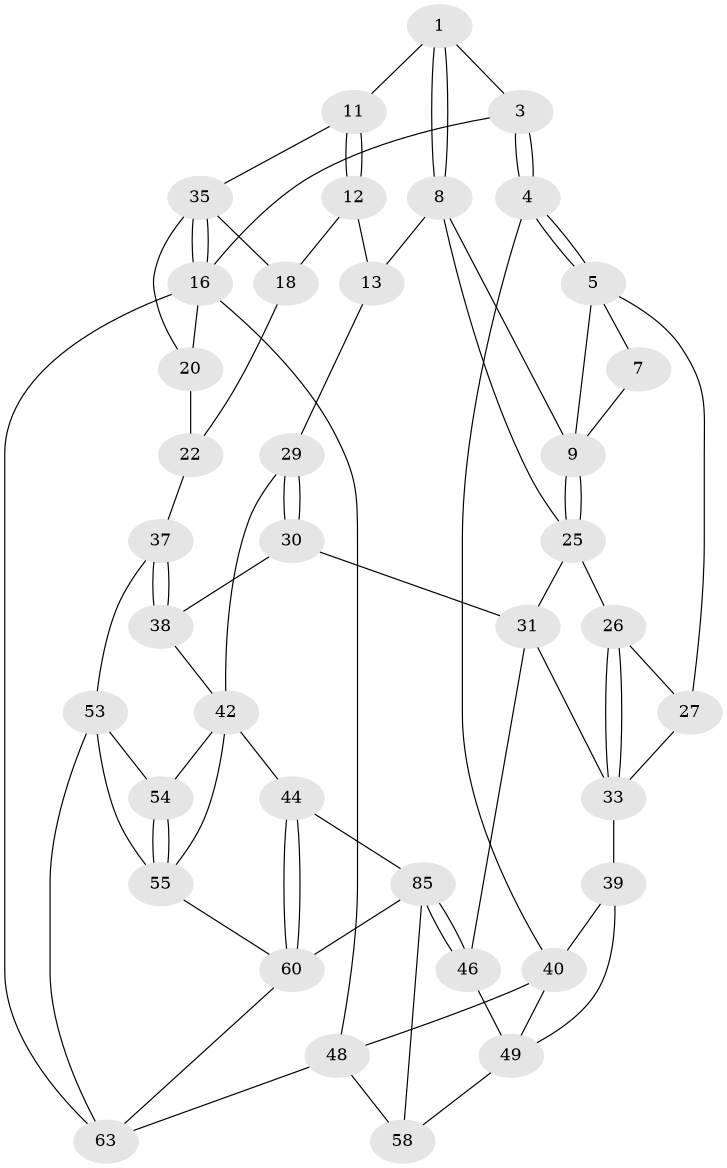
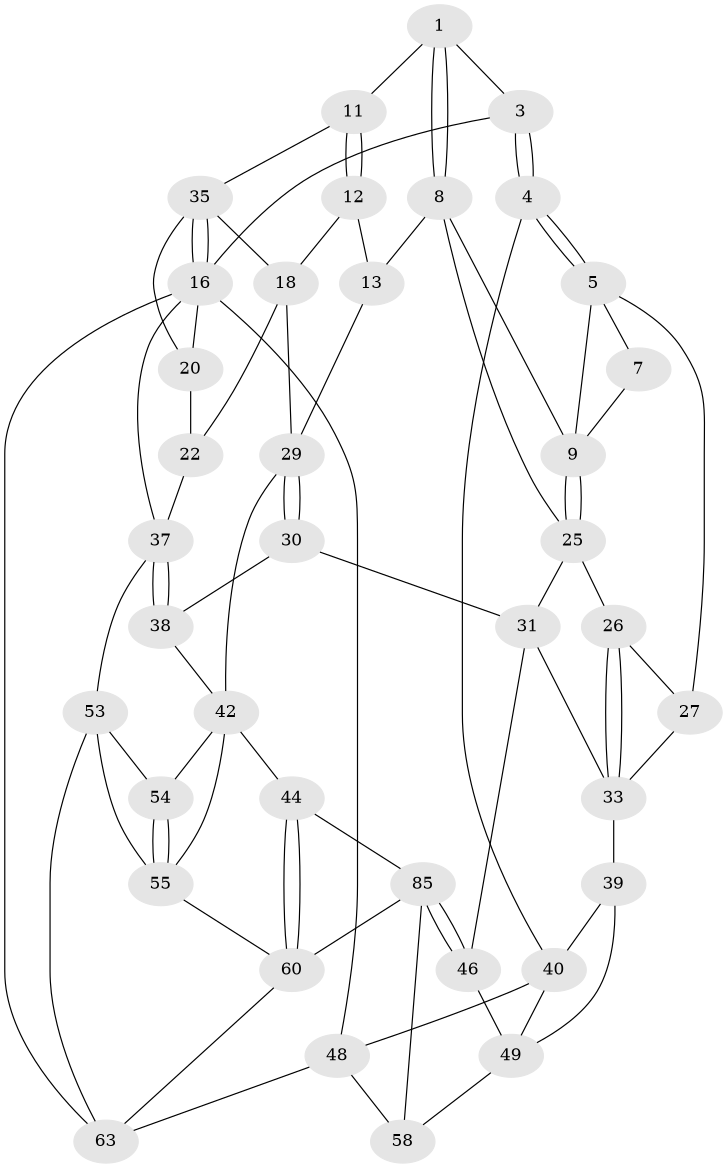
  graph {
    node [color=gray90 style=filled]
    1 [super="+2"]
    3
    8 [super="+14"]
    11
    4
    16 [super="+51"]
    9 [super="+10"]
    13 [super="+24"]
    25 [super="+28"]
    12 [super="+19"]
    n11 [label=35 super="+17"]
    5 [super="+6"]
    40 [super="+47"]
    48 [super="+62"]
    20 [super="+21"]
    37 [super="+52"]
    63 [super="+64"]
    58
    7
    27
    49 [super="+50"]
    33 [super="+34"]
    29 [super="+32"]
    26
    31 [super="+35"]
    18 [super="+23"]
    22 [super="+36"]
    30
    42 [super="+43"]
    38 [super="+41"]
    53 [super="+59"]
    46
    39
    54
    55 [super="+56"]
    44
    n37 [label=85 super="+57"]
    60 [super="+61"]
    1 -- 3
    1 -- 8
    1 -- 8
    1 -- 11
    3 -- 4
    3 -- 4
    3 -- 16
    8 -- 9
    8 -- 13
    8 -- 25
    11 -- 12
    11 -- 12
    11 -- n11
    4 -- 5
    4 -- 5
    4 -- 40
    16 -- 48
    16 -- 20
+   16 -- 37
    16 -- 63
    9 -- 25
    9 -- 25
    13 -- 29
    25 -- 26
    25 -- 31
    12 -- 13 [weight=2]
    12 -- 18
    n11 -- 16
    n11 -- 16
    n11 -- 20
    n11 -- 18
    5 -- 9
    5 -- 7
    5 -- 27
    40 -- 48
    40 -- 49
    48 -- 63
    48 -- 58
    20 -- 22 [weight=2]
    37 -- 38
    37 -- 38
    37 -- 53
    7 -- 9
    27 -- 33
    49 -- 58
    33 -- 39
    29 -- 30
    29 -- 30
    29 -- 42
    26 -- 27
    26 -- 33
    26 -- 33
    31 -- 33
    31 -- 46
+   18 -- 29
    18 -- 22
    22 -- 37
    30 -- 31
    30 -- 38
    42 -- 54
    42 -- 55
    42 -- 44
    38 -- 42
    53 -- 63
    53 -- 54
    53 -- 55
    46 -- 49
    39 -- 40
    39 -- 49
    54 -- 55
    54 -- 55
    55 -- 60
    44 -- n37
    44 -- 60
    44 -- 60
    n37 -- 58
    n37 -- 46
    n37 -- 46
    n37 -- 60
    60 -- 63
  }
